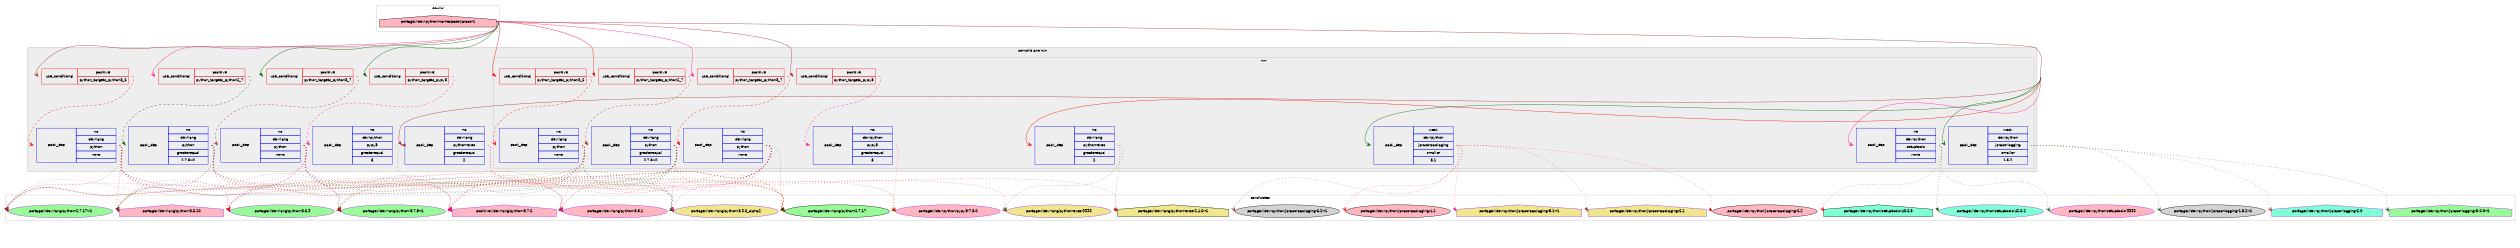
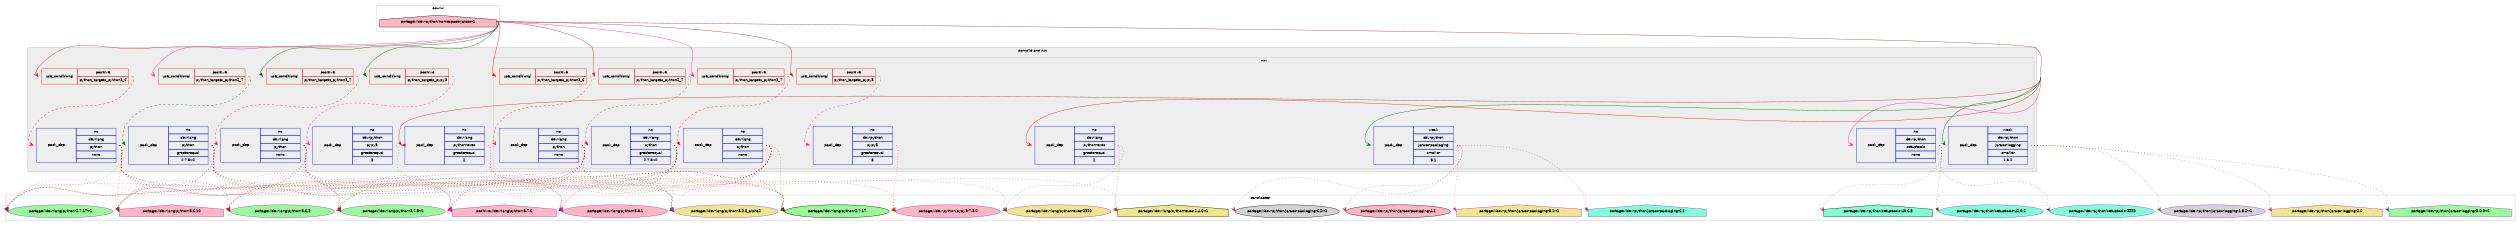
  digraph {
    compound=true
    concentrate=true
    fontname=Helvetica
    fontsize=10
    newrank=true
    rankdir=TB
    ranksep=1.5
    node [color=purple fontname=Helvetica fontsize=10 shape=none style=filled]
    edge [arrowhead=normal color=brown headport=w style=dotted tailport=e weight=100]
    n1 [color=black fillcolor=lightpink label="portage://dev-python/namespace-jaraco-1" shape=house width=4]
    n2 [color=blue label=<<TABLE BORDER="0" CELLBORDER="1" CELLSPACING="0" CELLPADDING="4" WIDTH="220"><TR><TD ROWSPAN="6" CELLPADDING="30">pack_dep</TD></TR><TR><TD WIDTH="110">no</TD></TR><TR><TD>dev-python</TD></TR><TR><TD>pypy3</TD></TR><TR><TD>greaterequal</TD></TR><TR><TD>5</TD></TR></TABLE>> style=""]
    n3 [color=red label=<<TABLE BORDER="0" CELLBORDER="1" CELLSPACING="0" CELLPADDING="4"><TR><TD ROWSPAN="3" CELLPADDING="10">use_conditional</TD></TR><TR><TD>positive</TD></TR><TR><TD>python_targets_pypy3</TD></TR></TABLE>> style=""]
    n4 [color=blue label=<<TABLE BORDER="0" CELLBORDER="1" CELLSPACING="0" CELLPADDING="4" WIDTH="220"><TR><TD ROWSPAN="6" CELLPADDING="30">pack_dep</TD></TR><TR><TD WIDTH="110">no</TD></TR><TR><TD>dev-lang</TD></TR><TR><TD>python</TD></TR><TR><TD>greaterequal</TD></TR><TR><TD>2.7.5-r2</TD></TR></TABLE>> style=""]
    n5 [color=red label=<<TABLE BORDER="0" CELLBORDER="1" CELLSPACING="0" CELLPADDING="4"><TR><TD ROWSPAN="3" CELLPADDING="10">use_conditional</TD></TR><TR><TD>positive</TD></TR><TR><TD>python_targets_python2_7</TD></TR></TABLE>> style=""]
    n6 [color=blue label=<<TABLE BORDER="0" CELLBORDER="1" CELLSPACING="0" CELLPADDING="4" WIDTH="220"><TR><TD ROWSPAN="6" CELLPADDING="30">pack_dep</TD></TR><TR><TD WIDTH="110">no</TD></TR><TR><TD>dev-lang</TD></TR><TR><TD>python</TD></TR><TR><TD>none</TD></TR><TR><TD></TD></TR></TABLE>> style=""]
    n7 [color=red label=<<TABLE BORDER="0" CELLBORDER="1" CELLSPACING="0" CELLPADDING="4"><TR><TD ROWSPAN="3" CELLPADDING="10">use_conditional</TD></TR><TR><TD>positive</TD></TR><TR><TD>python_targets_python3_6</TD></TR></TABLE>> style=""]
    n8 [color=blue label=<<TABLE BORDER="0" CELLBORDER="1" CELLSPACING="0" CELLPADDING="4" WIDTH="220"><TR><TD ROWSPAN="6" CELLPADDING="30">pack_dep</TD></TR><TR><TD WIDTH="110">no</TD></TR><TR><TD>dev-lang</TD></TR><TR><TD>python</TD></TR><TR><TD>none</TD></TR><TR><TD></TD></TR></TABLE>> style=""]
    n9 [color=red label=<<TABLE BORDER="0" CELLBORDER="1" CELLSPACING="0" CELLPADDING="4"><TR><TD ROWSPAN="3" CELLPADDING="10">use_conditional</TD></TR><TR><TD>positive</TD></TR><TR><TD>python_targets_python3_7</TD></TR></TABLE>> style=""]
    n10 [color=blue label=<<TABLE BORDER="0" CELLBORDER="1" CELLSPACING="0" CELLPADDING="4" WIDTH="220"><TR><TD ROWSPAN="6" CELLPADDING="30">pack_dep</TD></TR><TR><TD WIDTH="110">no</TD></TR><TR><TD>dev-lang</TD></TR><TR><TD>python-exec</TD></TR><TR><TD>greaterequal</TD></TR><TR><TD>2</TD></TR></TABLE>> style=""]
    n11 [color=blue label=<<TABLE BORDER="0" CELLBORDER="1" CELLSPACING="0" CELLPADDING="4" WIDTH="220"><TR><TD ROWSPAN="6" CELLPADDING="30">pack_dep</TD></TR><TR><TD WIDTH="110">no</TD></TR><TR><TD>dev-python</TD></TR><TR><TD>pypy3</TD></TR><TR><TD>greaterequal</TD></TR><TR><TD>5</TD></TR></TABLE>> style=""]
    n12 [color=red label=<<TABLE BORDER="0" CELLBORDER="1" CELLSPACING="0" CELLPADDING="4"><TR><TD ROWSPAN="3" CELLPADDING="10">use_conditional</TD></TR><TR><TD>positive</TD></TR><TR><TD>python_targets_pypy3</TD></TR></TABLE>> style=""]
    n13 [color=blue label=<<TABLE BORDER="0" CELLBORDER="1" CELLSPACING="0" CELLPADDING="4" WIDTH="220"><TR><TD ROWSPAN="6" CELLPADDING="30">pack_dep</TD></TR><TR><TD WIDTH="110">no</TD></TR><TR><TD>dev-lang</TD></TR><TR><TD>python</TD></TR><TR><TD>greaterequal</TD></TR><TR><TD>2.7.5-r2</TD></TR></TABLE>> style=""]
    n14 [color=red label=<<TABLE BORDER="0" CELLBORDER="1" CELLSPACING="0" CELLPADDING="4"><TR><TD ROWSPAN="3" CELLPADDING="10">use_conditional</TD></TR><TR><TD>positive</TD></TR><TR><TD>python_targets_python2_7</TD></TR></TABLE>> style=""]
    n15 [color=blue label=<<TABLE BORDER="0" CELLBORDER="1" CELLSPACING="0" CELLPADDING="4" WIDTH="220"><TR><TD ROWSPAN="6" CELLPADDING="30">pack_dep</TD></TR><TR><TD WIDTH="110">no</TD></TR><TR><TD>dev-lang</TD></TR><TR><TD>python</TD></TR><TR><TD>none</TD></TR><TR><TD></TD></TR></TABLE>> style=""]
    n16 [color=red label=<<TABLE BORDER="0" CELLBORDER="1" CELLSPACING="0" CELLPADDING="4"><TR><TD ROWSPAN="3" CELLPADDING="10">use_conditional</TD></TR><TR><TD>positive</TD></TR><TR><TD>python_targets_python3_6</TD></TR></TABLE>> style=""]
    n17 [color=blue label=<<TABLE BORDER="0" CELLBORDER="1" CELLSPACING="0" CELLPADDING="4" WIDTH="220"><TR><TD ROWSPAN="6" CELLPADDING="30">pack_dep</TD></TR><TR><TD WIDTH="110">no</TD></TR><TR><TD>dev-lang</TD></TR><TR><TD>python</TD></TR><TR><TD>none</TD></TR><TR><TD></TD></TR></TABLE>> style=""]
    n18 [color=red label=<<TABLE BORDER="0" CELLBORDER="1" CELLSPACING="0" CELLPADDING="4"><TR><TD ROWSPAN="3" CELLPADDING="10">use_conditional</TD></TR><TR><TD>positive</TD></TR><TR><TD>python_targets_python3_7</TD></TR></TABLE>> style=""]
    n19 [color=blue label=<<TABLE BORDER="0" CELLBORDER="1" CELLSPACING="0" CELLPADDING="4" WIDTH="220"><TR><TD ROWSPAN="6" CELLPADDING="30">pack_dep</TD></TR><TR><TD WIDTH="110">no</TD></TR><TR><TD>dev-lang</TD></TR><TR><TD>python-exec</TD></TR><TR><TD>greaterequal</TD></TR><TR><TD>2</TD></TR></TABLE>> style=""]
    n20 [color=blue label=<<TABLE BORDER="0" CELLBORDER="1" CELLSPACING="0" CELLPADDING="4" WIDTH="220"><TR><TD ROWSPAN="6" CELLPADDING="30">pack_dep</TD></TR><TR><TD WIDTH="110">no</TD></TR><TR><TD>dev-python</TD></TR><TR><TD>setuptools</TD></TR><TR><TD>none</TD></TR><TR><TD></TD></TR></TABLE>> style=""]
    n21 [color=blue label=<<TABLE BORDER="0" CELLBORDER="1" CELLSPACING="0" CELLPADDING="4" WIDTH="220"><TR><TD ROWSPAN="6" CELLPADDING="30">pack_dep</TD></TR><TR><TD WIDTH="110">weak</TD></TR><TR><TD>dev-python</TD></TR><TR><TD>jaraco-logging</TD></TR><TR><TD>smaller</TD></TR><TR><TD>1.5.2</TD></TR></TABLE>> style=""]
    n22 [color=blue label=<<TABLE BORDER="0" CELLBORDER="1" CELLSPACING="0" CELLPADDING="4" WIDTH="220"><TR><TD ROWSPAN="6" CELLPADDING="30">pack_dep</TD></TR><TR><TD WIDTH="110">weak</TD></TR><TR><TD>dev-python</TD></TR><TR><TD>jaraco-packaging</TD></TR><TR><TD>smaller</TD></TR><TR><TD>5.1</TD></TR></TABLE>> style=""]
    n23 [fillcolor=lightpink label="portage://dev-python/pypy3-7.3.0" shape=ellipse width=4]
    n24 [fillcolor=khaki label="portage://dev-lang/python-3.9.0_alpha2" shape=ellipse width=4]
    n25 [fillcolor=lightpink label="portage://dev-lang/python-3.8.1" shape=ellipse width=4]
    n26 [fillcolor=lightpink label="positive://dev-lang/python-3.7.6" shape=house width=4]
    n27 [fillcolor=palegreen label="portage://dev-lang/python-3.7.5-r1" shape=ellipse width=4]
    n28 [fillcolor=palegreen label="portage://dev-lang/python-3.6.9" shape=ellipse width=4]
    n29 [fillcolor=lightpink label="portage://dev-lang/python-3.6.10" shape=house width=4]
    n30 [fillcolor=palegreen label="portage://dev-lang/python-2.7.17-r1" shape=ellipse width=4]
    n31 [color=black fillcolor=palegreen label="portage://dev-lang/python-2.7.17" shape=ellipse width=4]
    n32 [fillcolor=khaki label="portage://dev-lang/python-exec-9999" shape=ellipse width=4]
    n33 [color=black fillcolor=khaki label="portage://dev-lang/python-exec-2.4.6-r1" shape=house width=4]
-   n34 [fillcolor=lightpink label="portage://dev-python/setuptools-9999" shape=ellipse width=4]
+   n34 [fillcolor=aquamarine label="portage://dev-python/setuptools-9999" shape=ellipse width=4]
    n35 [fillcolor=aquamarine label="portage://dev-python/setuptools-42.0.2" shape=ellipse width=4]
    n36 [color=black fillcolor=aquamarine label="portage://dev-python/setuptools-40.6.3" shape=house width=4]
    n37 [fillcolor=palegreen label="portage://dev-python/jaraco-logging-3.0.0-r1" shape=house width=4]
-   n38 [fillcolor=aquamarine label="portage://dev-python/jaraco-logging-2.0" shape=house width=4]
-   n39 [color=black fillcolor=lightgrey label="portage://dev-python/jaraco-logging-1.5.2-r1" shape=ellipse width=4]
+   n38 [fillcolor=khaki label="portage://dev-python/jaraco-logging-2.0" shape=house width=4]
+   n39 [fillcolor=lightgrey label="portage://dev-python/jaraco-logging-1.5.2-r1" shape=ellipse width=4]
    n40 [color=black fillcolor=lightgrey label="portage://dev-python/jaraco-packaging-6.2-r1" shape=ellipse width=4]
-   n41 [color=black fillcolor=lightpink label="portage://dev-python/jaraco-packaging-6.2" shape=ellipse width=4]
-   n42 [fillcolor=khaki label="portage://dev-python/jaraco-packaging-6.1" shape=house width=4]
+   n42 [fillcolor=aquamarine label="portage://dev-python/jaraco-packaging-6.1" shape=house width=4]
    n43 [fillcolor=khaki label="portage://dev-python/jaraco-packaging-5.1-r1" shape=house width=4]
    n44 [color=black fillcolor=lightpink label="portage://dev-python/jaraco-packaging-4.1" shape=ellipse width=4]
    subgraph cluster_1 {
      color=gray
      label=<<i>dependencies</i>>
      subgraph cluster_2 {
        color=gray
        fillcolor="#eeeeee"
        label=<<i>compile</i>>
        style=filled
        subgraph sub_3 {
          color=gray
          fillcolor="#eeeeee"
          label=<<i>compile</i>>
          style=filled
          n3
          subgraph sub_4 {
            color=gray
            fillcolor="#eeeeee"
            label=<<i>compile</i>>
            style=filled
            n2
          }
        }
        subgraph sub_5 {
          color=gray
          fillcolor="#eeeeee"
          label=<<i>compile</i>>
          style=filled
          n5
          subgraph sub_6 {
            color=gray
            fillcolor="#eeeeee"
            label=<<i>compile</i>>
            style=filled
            n4
          }
        }
        subgraph sub_7 {
          color=gray
          fillcolor="#eeeeee"
          label=<<i>compile</i>>
          style=filled
          n7
          subgraph sub_8 {
            color=gray
            fillcolor="#eeeeee"
            label=<<i>compile</i>>
            style=filled
            n6
          }
        }
        subgraph sub_9 {
          color=gray
          fillcolor="#eeeeee"
          label=<<i>compile</i>>
          style=filled
          n9
          subgraph sub_10 {
            color=gray
            fillcolor="#eeeeee"
            label=<<i>compile</i>>
            style=filled
            n8
          }
        }
        subgraph sub_11 {
          color=gray
          fillcolor="#eeeeee"
          label=<<i>compile</i>>
          style=filled
          n10
        }
      }
      subgraph cluster_12 {
        color=gray
        fillcolor="#eeeeee"
        label=<<i>compile and run</i>>
        style=filled
      }
      subgraph cluster_13 {
        color=gray
        fillcolor="#eeeeee"
        label=<<i>run</i>>
        style=filled
        subgraph sub_14 {
          color=gray
          fillcolor="#eeeeee"
          label=<<i>run</i>>
          style=filled
          n12
          subgraph sub_15 {
            color=gray
            fillcolor="#eeeeee"
            label=<<i>run</i>>
            style=filled
            n11
          }
        }
        subgraph sub_16 {
          color=gray
          fillcolor="#eeeeee"
          label=<<i>run</i>>
          style=filled
          n14
          subgraph sub_17 {
            color=gray
            fillcolor="#eeeeee"
            label=<<i>run</i>>
            style=filled
            n13
          }
        }
        subgraph sub_18 {
          color=gray
          fillcolor="#eeeeee"
          label=<<i>run</i>>
          style=filled
          n16
          subgraph sub_19 {
            color=gray
            fillcolor="#eeeeee"
            label=<<i>run</i>>
            style=filled
            n15
          }
        }
        subgraph sub_20 {
          color=gray
          fillcolor="#eeeeee"
          label=<<i>run</i>>
          style=filled
          n18
          subgraph sub_21 {
            color=gray
            fillcolor="#eeeeee"
            label=<<i>run</i>>
            style=filled
            n17
          }
        }
        subgraph sub_22 {
          color=gray
          fillcolor="#eeeeee"
          label=<<i>run</i>>
          style=filled
          n19
        }
        subgraph sub_23 {
          color=gray
          fillcolor="#eeeeee"
          label=<<i>run</i>>
          style=filled
          n20
        }
        subgraph sub_24 {
          color=gray
          fillcolor="#eeeeee"
          label=<<i>run</i>>
          style=filled
          n21
        }
        subgraph sub_25 {
          color=gray
          fillcolor="#eeeeee"
          label=<<i>run</i>>
          style=filled
          n22
        }
      }
    }
    subgraph cluster_26 {
      color=gray
      label=<<i>ebuild</i>>
      rank=same
      n1
    }
    subgraph cluster_27 {
      color=gray
      label=<<i>candidates</i>>
      rank=same
      subgraph sub_28 {
        color=black
        label=<<i>candidates</i>>
        nodesep=1
        rank=same
        n23
      }
      subgraph sub_29 {
        color=black
        label=<<i>candidates</i>>
        nodesep=1
        rank=same
        n24
        n25
        n26
        n27
        n28
        n29
        n30
        n31
      }
      subgraph sub_30 {
        color=black
        label=<<i>candidates</i>>
        nodesep=1
        rank=same
        n24
        n25
        n26
        n27
        n28
        n29
        n30
        n31
      }
      subgraph sub_31 {
        color=black
        label=<<i>candidates</i>>
        nodesep=1
        rank=same
        n24
        n25
        n26
        n27
        n28
        n29
        n30
        n31
      }
      subgraph sub_32 {
        color=black
        label=<<i>candidates</i>>
        nodesep=1
        rank=same
        n32
        n33
      }
      subgraph sub_33 {
        color=black
        label=<<i>candidates</i>>
        nodesep=1
        rank=same
        n23
      }
      subgraph sub_34 {
        color=black
        label=<<i>candidates</i>>
        nodesep=1
        rank=same
        n24
        n25
        n26
        n27
        n28
        n29
        n30
        n31
      }
      subgraph sub_35 {
        color=black
        label=<<i>candidates</i>>
        nodesep=1
        rank=same
        n24
        n25
        n26
        n27
        n28
        n29
        n30
        n31
      }
      subgraph sub_36 {
        color=black
        label=<<i>candidates</i>>
        nodesep=1
        rank=same
        n24
        n25
        n26
        n27
        n28
        n29
        n30
        n31
      }
      subgraph sub_37 {
        color=black
        label=<<i>candidates</i>>
        nodesep=1
        rank=same
        n32
        n33
      }
      subgraph sub_38 {
        color=black
        label=<<i>candidates</i>>
        nodesep=1
        rank=same
        n34
        n35
        n36
      }
      subgraph sub_39 {
        color=black
        label=<<i>candidates</i>>
        nodesep=1
        rank=same
        n37
        n38
        n39
      }
      subgraph sub_40 {
        color=black
        label=<<i>candidates</i>>
        nodesep=1
        rank=same
        n40
-       n41
        n42
        n43
        n44
      }
    }
    n1 -> n3 [color=darkgreen style=solid weight=20]
    n1 -> n5 [arrowhead=vee color=deeppink style=solid weight=20]
    n1 -> n7 [arrowhead=vee style=solid weight=20]
    n1 -> n9 [color=darkgreen style=solid weight=20]
    n1 -> n10 [style=solid weight=20]
    n1 -> n12 [style=solid weight=20]
    n1 -> n14 [color=red style=solid weight=20]
    n1 -> n16 [color=red style=solid weight=20]
    n1 -> n18 [arrowhead=vee color=deeppink style=solid weight=20]
    n1 -> n19 [arrowhead=vee color=red style=solid weight=20]
    n1 -> n20 [arrowhead=vee color=deeppink style=solid weight=20]
    n1 -> n21 [arrowhead=vee color=darkgreen style=solid weight=20]
    n1 -> n22 [arrowhead=vee color=darkgreen style=solid weight=20]
    n2 -> n23 [arrowhead=vee color=darkgreen]
    n3 -> n2 [arrowhead=vee color=deeppink style=dashed weight=20]
    n4 -> n24
    n4 -> n25 [arrowhead=vee]
    n4 -> n26 [color=red]
    n4 -> n27 [arrowhead=vee]
    n4 -> n28 [arrowhead=vee color=deeppink]
    n4 -> n29 [arrowhead=vee color=darkgreen]
    n4 -> n30 [arrowhead=vee color=deeppink]
    n4 -> n31 [color=darkgreen]
    n5 -> n4 [color=darkgreen style=dashed weight=20]
    n6 -> n24 [arrowhead=vee color=darkgreen]
    n6 -> n25 [arrowhead=vee color=deeppink]
    n6 -> n26
    n6 -> n27 [arrowhead=vee]
    n6 -> n28 [arrowhead=vee color=deeppink]
    n6 -> n29 [arrowhead=vee color=red]
    n6 -> n30 [color=darkgreen]
    n6 -> n31 [color=red]
    n7 -> n6 [arrowhead=vee color=red style=dashed weight=20]
    n8 -> n24 [arrowhead=vee color=darkgreen]
    n8 -> n25
    n8 -> n26 [arrowhead=vee color=deeppink]
    n8 -> n27 [arrowhead=vee]
    n8 -> n28 [color=deeppink]
    n8 -> n29
    n8 -> n30 [color=deeppink]
    n8 -> n31 [color=red]
    n9 -> n8 [arrowhead=vee style=dashed weight=20]
    n10 -> n32 [arrowhead=vee color=red]
    n10 -> n33 [color=red]
    n11 -> n23 [arrowhead=vee color=red]
    n12 -> n11 [color=deeppink style=dashed weight=20]
    n13 -> n24 [color=deeppink]
    n13 -> n25
    n13 -> n26
    n13 -> n27 [color=darkgreen]
    n13 -> n28 [arrowhead=vee]
    n13 -> n29 [color=darkgreen]
    n13 -> n30 [arrowhead=vee color=darkgreen]
    n13 -> n31 [color=red]
    n14 -> n13 [style=dashed weight=20]
    n15 -> n24 [color=darkgreen]
    n15 -> n25
    n15 -> n26 [color=red]
    n15 -> n27 [color=darkgreen]
    n15 -> n28 [arrowhead=vee]
    n15 -> n29
    n15 -> n30 [arrowhead=vee color=red]
    n15 -> n31 [color=red]
    n16 -> n15 [arrowhead=vee color=red style=dashed weight=20]
    n17 -> n24 [color=deeppink]
    n17 -> n25 [arrowhead=vee color=deeppink]
    n17 -> n26 [color=deeppink]
    n17 -> n27 [color=red]
    n17 -> n28 [arrowhead=vee color=red]
    n17 -> n29
    n17 -> n30
    n17 -> n31 [color=darkgreen]
    n18 -> n17 [color=red style=dashed weight=20]
    n19 -> n32 [arrowhead=vee color=darkgreen]
    n19 -> n33 [arrowhead=vee]
    n20 -> n34 [arrowhead=vee color=darkgreen]
    n20 -> n35 [color=darkgreen]
    n20 -> n36 [arrowhead=vee color=red]
    n21 -> n37 [arrowhead=vee color=darkgreen]
    n21 -> n38 [arrowhead=vee]
    n21 -> n39 [arrowhead=vee color=darkgreen]
    n22 -> n40 [arrowhead=vee]
-   n22 -> n41 [color=red]
    n22 -> n42
    n22 -> n43 [color=deeppink]
    n22 -> n44 [arrowhead=vee color=red]
  }
